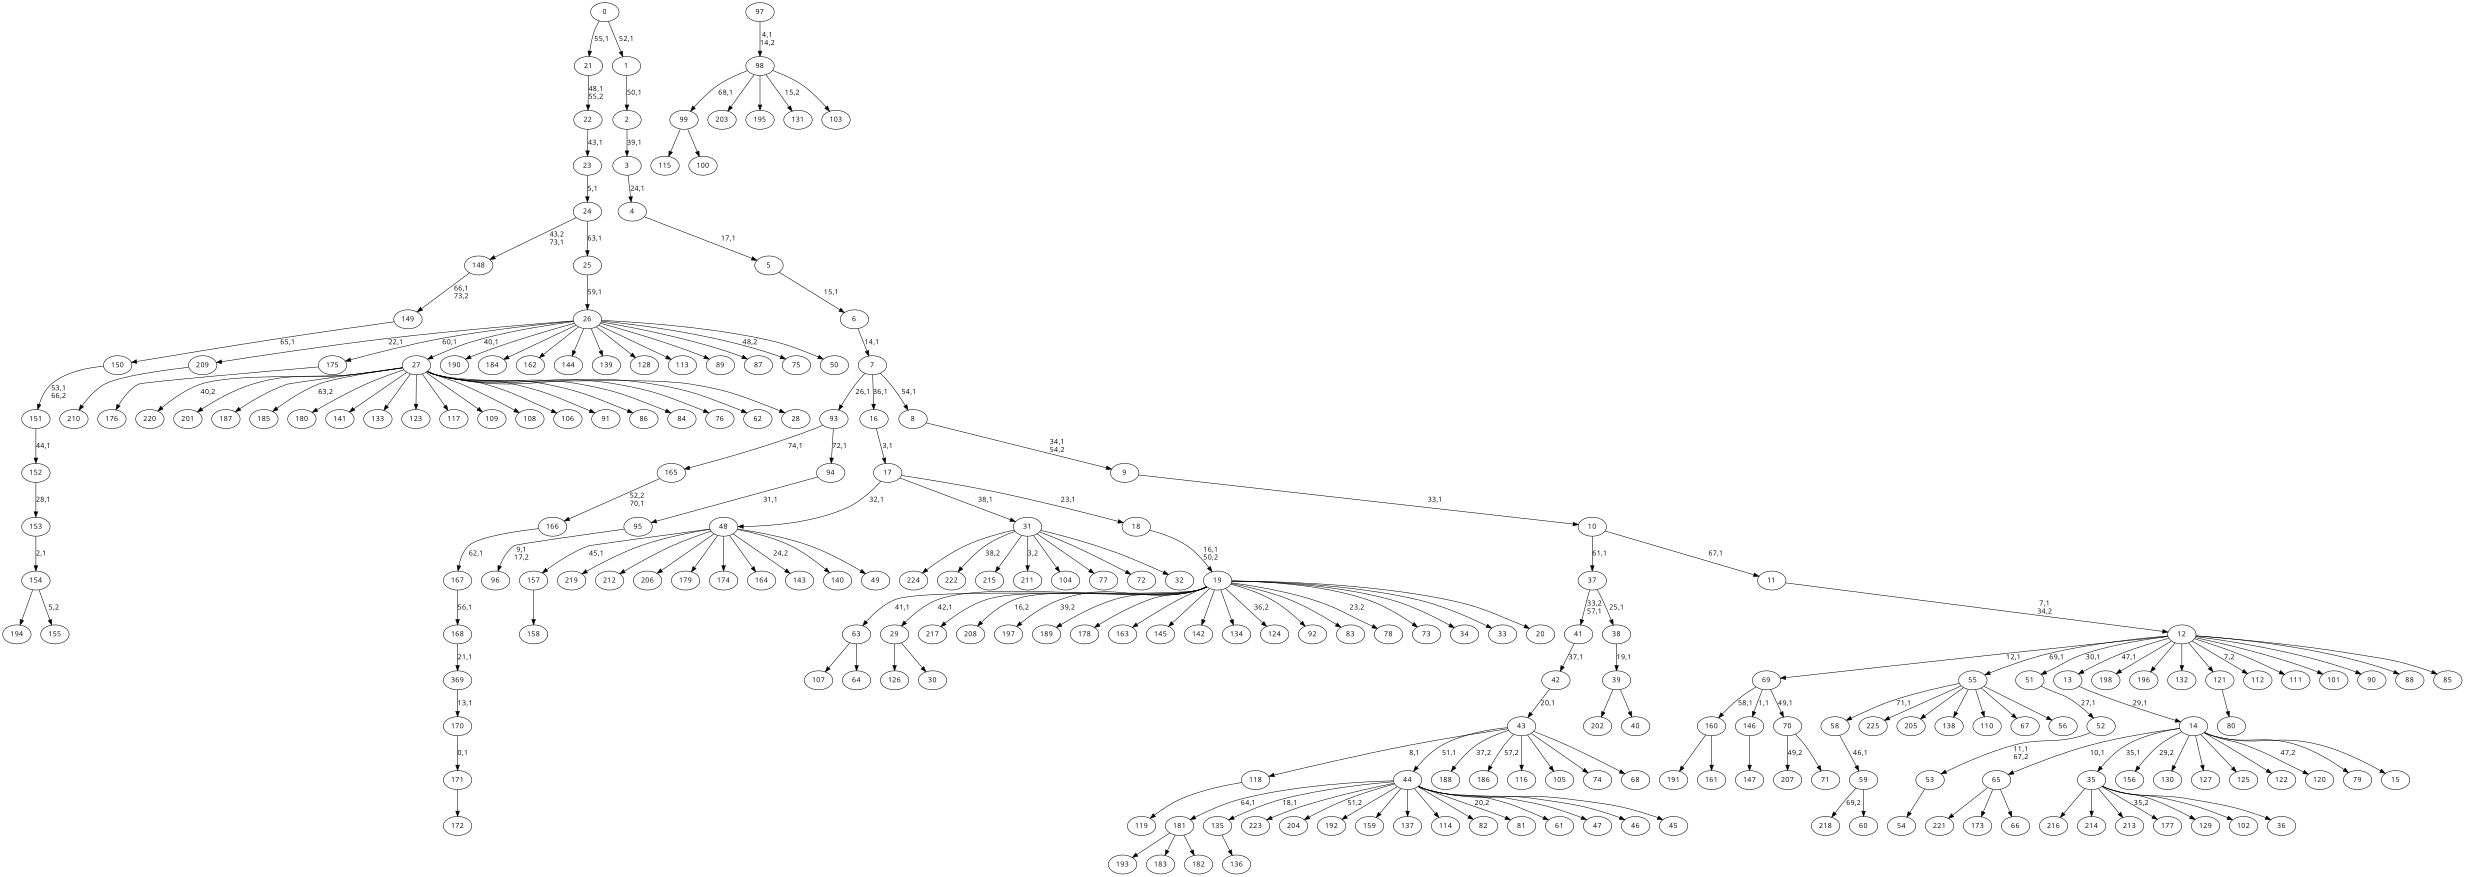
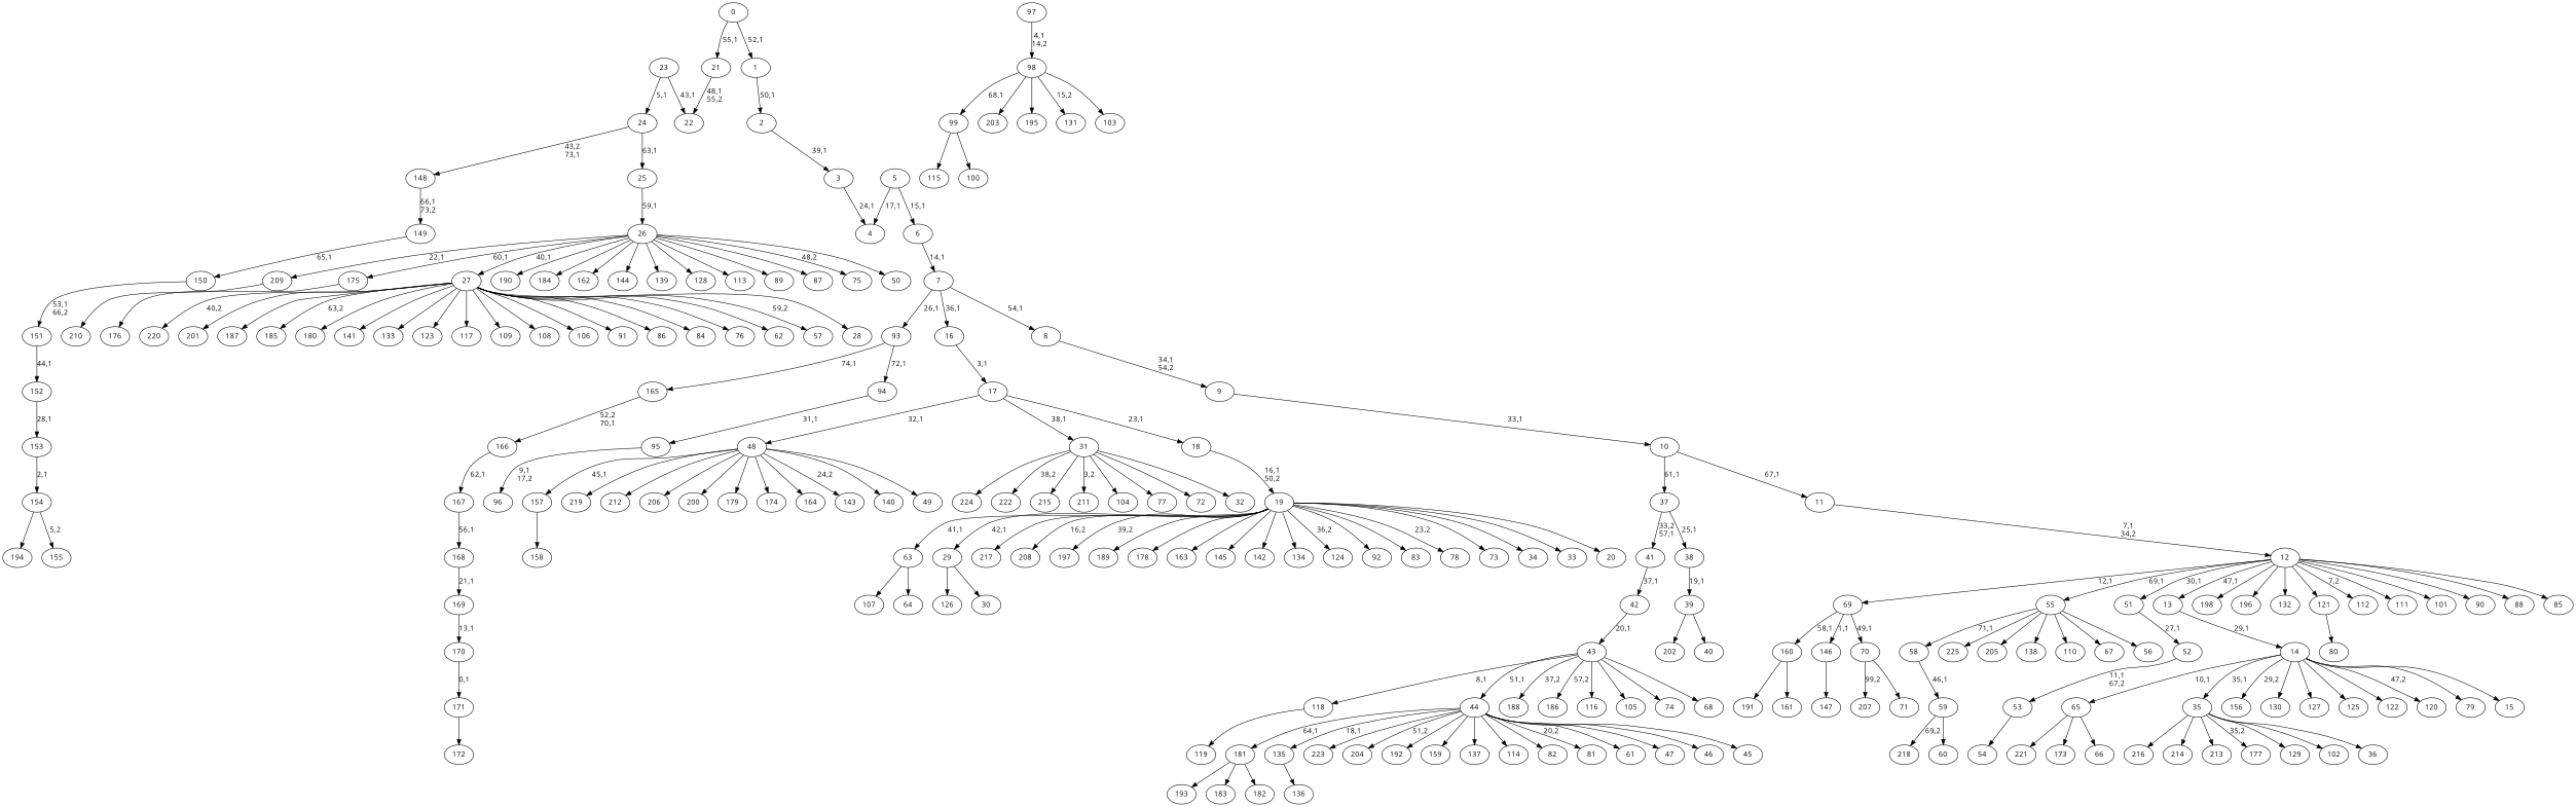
  digraph {
    fontname="Open Sans"
    node [fontname="Open Sans"]
    edge [fontname="Open Sans"]
    209
    210
    181
    193
    183
    182
    175
    176
    171
    172
    170
-   169 [label=369]
+   169
    168
    167
    166
    165
    160
    191
    161
    157
    158
    154
    194
    155
    153
    152
    151
    150
    149
    148
    146
    147
    135
    136
    118
    119
    99
    115
    100
    98
    203
    195
    131
    103
    97
    95
    96
    94
    93
    70
    207
    71
    69
    65
    221
    173
    66
    63
    107
    64
    59
    218
    60
    58
    55
    225
    205
    138
    110
    67
    56
    53
    54
    52
    51
    48
    219
    212
    206
+   200
    179
    174
    164
    143
    140
    49
    44
    223
    204
    192
    159
    137
    114
    82
    81
    61
    47
    46
    45
    43
    188
    186
    116
    105
    74
    68
    42
    41
    39
    202
    40
    38
    37
    35
    216
    214
    213
    177
    129
    102
    36
    31
    224
    222
    215
    211
    104
    77
    72
    32
    29
    126
    30
    27
    220
    201
    187
    185
    180
    141
    133
    123
    117
    109
    108
    106
    91
    86
    84
    76
    62
+   57
    28
    26
    190
    184
    162
    144
    139
    128
    113
    89
    87
    75
    50
    25
    24
    23
    22
    21
    19
    217
    208
    197
    189
    178
    163
    145
    142
    134
    124
    92
    83
    78
    73
    34
    33
    20
    18
    17
    16
    14
    156
    130
    127
    125
    122
    120
    79
    15
    13
    12
    198
    196
    132
    121
    112
    111
    101
    90
    88
    85
    80
    11
    10
    9
    8
    7
    6
    5
    4
    3
    2
    1
    0
    209 -> 210
    181 -> 193
    181 -> 183
    181 -> 182
    175 -> 176
    171 -> 172
    170 -> 171 [label="0,1"]
    169 -> 170 [label="13,1"]
    168 -> 169 [label="21,1"]
    167 -> 168 [label="56,1"]
    166 -> 167 [label="62,1"]
    165 -> 166 [label="52,2\n70,1"]
    160 -> 191
    160 -> 161
    157 -> 158
    154 -> 194
    154 -> 155 [label="5,2"]
    153 -> 154 [label="2,1"]
    152 -> 153 [label="28,1"]
    151 -> 152 [label="44,1"]
    150 -> 151 [label="53,1\n66,2"]
    149 -> 150 [label="65,1"]
    148 -> 149 [label="66,1\n73,2"]
    146 -> 147
    135 -> 136
    118 -> 119
    99 -> 115
    99 -> 100
    98 -> 99 [label="68,1"]
    98 -> 203
    98 -> 195
    98 -> 131 [label="15,2"]
    98 -> 103
    97 -> 98 [label="4,1\n14,2"]
    95 -> 96 [label="9,1\n17,2"]
    94 -> 95 [label="31,1"]
    93 -> 165 [label="74,1"]
    93 -> 94 [label="72,1"]
-   70 -> 207 [label="49,2"]
+   70 -> 207 [label="99,2"]
    70 -> 71
    69 -> 160 [label="58,1"]
    69 -> 146 [label="1,1"]
    69 -> 70 [label="49,1"]
    65 -> 221
    65 -> 173
    65 -> 66
    63 -> 107
    63 -> 64
    59 -> 218 [label="69,2"]
    59 -> 60
    58 -> 59 [label="46,1"]
    55 -> 58 [label="71,1"]
    55 -> 225
    55 -> 205
    55 -> 138
    55 -> 110
    55 -> 67
    55 -> 56
    53 -> 54
    52 -> 53 [label="11,1\n67,2"]
    51 -> 52 [label="27,1"]
    48 -> 157 [label="45,1"]
    48 -> 219
    48 -> 212
    48 -> 206
+   48 -> 200
    48 -> 179
    48 -> 174
    48 -> 164
    48 -> 143 [label="24,2"]
    48 -> 140
    48 -> 49
    44 -> 181 [label="64,1"]
    44 -> 135 [label="18,1"]
    44 -> 223
    44 -> 204 [label="51,2"]
    44 -> 192
    44 -> 159
    44 -> 137
    44 -> 114
    44 -> 82
    44 -> 81 [label="20,2"]
    44 -> 61
    44 -> 47
    44 -> 46
    44 -> 45
    43 -> 118 [label="8,1"]
    43 -> 44 [label="51,1"]
    43 -> 188 [label="37,2"]
    43 -> 186 [label="57,2"]
    43 -> 116
    43 -> 105
    43 -> 74
    43 -> 68
    42 -> 43 [label="20,1"]
    41 -> 42 [label="37,1"]
    39 -> 202
    39 -> 40
    38 -> 39 [label="19,1"]
    37 -> 41 [label="33,2\n57,1"]
    37 -> 38 [label="25,1"]
    35 -> 216
    35 -> 214
    35 -> 213
    35 -> 177 [label="35,2"]
    35 -> 129
    35 -> 102
    35 -> 36
    31 -> 224
    31 -> 222 [label="38,2"]
    31 -> 215
    31 -> 211 [label="3,2"]
    31 -> 104
    31 -> 77
    31 -> 72
    31 -> 32
    29 -> 126
    29 -> 30
    27 -> 220 [label="40,2"]
    27 -> 201
    27 -> 187
    27 -> 185 [label="63,2"]
    27 -> 180
    27 -> 141
    27 -> 133
    27 -> 123
    27 -> 117
    27 -> 109
    27 -> 108
    27 -> 106
    27 -> 91
    27 -> 86
    27 -> 84
    27 -> 76
    27 -> 62
+   27 -> 57 [label="59,2"]
    27 -> 28
    26 -> 209 [label="22,1"]
    26 -> 175 [label="60,1"]
    26 -> 27 [label="40,1"]
    26 -> 190
    26 -> 184
    26 -> 162
    26 -> 144
    26 -> 139
    26 -> 128
    26 -> 113
    26 -> 89
    26 -> 87
    26 -> 75 [label="48,2"]
    26 -> 50
    25 -> 26 [label="59,1"]
    24 -> 148 [label="43,2\n73,1"]
    24 -> 25 [label="63,1"]
    23 -> 24 [label="5,1"]
-   22 -> 23 [label="43,1"]
+   23 -> 22 [label="43,1"]
    21 -> 22 [label="48,1\n55,2"]
    19 -> 63 [label="41,1"]
    19 -> 29 [label="42,1"]
    19 -> 217
    19 -> 208 [label="16,2"]
    19 -> 197 [label="39,2"]
    19 -> 189
    19 -> 178
    19 -> 163
    19 -> 145
    19 -> 142
    19 -> 134
    19 -> 124 [label="36,2"]
    19 -> 92
    19 -> 83
    19 -> 78 [label="23,2"]
    19 -> 73
    19 -> 34
    19 -> 33
    19 -> 20
    18 -> 19 [label="16,1\n50,2"]
    17 -> 48 [label="32,1"]
    17 -> 31 [label="38,1"]
    17 -> 18 [label="23,1"]
    16 -> 17 [label="3,1"]
    14 -> 65 [label="10,1"]
    14 -> 35 [label="35,1"]
    14 -> 156 [label="29,2"]
    14 -> 130
    14 -> 127
    14 -> 125
    14 -> 122
    14 -> 120 [label="47,2"]
    14 -> 79
    14 -> 15
    13 -> 14 [label="29,1"]
    12 -> 69 [label="12,1"]
    12 -> 55 [label="69,1"]
    12 -> 51 [label="30,1"]
    12 -> 13 [label="47,1"]
    12 -> 198
    12 -> 196
    12 -> 132
    12 -> 121
    12 -> 112 [label="7,2"]
    12 -> 111
    12 -> 101
    12 -> 90
    12 -> 88
    12 -> 85
    121 -> 80
    11 -> 12 [label="7,1\n34,2"]
    10 -> 37 [label="61,1"]
    10 -> 11 [label="67,1"]
    9 -> 10 [label="33,1"]
    8 -> 9 [label="34,1\n54,2"]
    7 -> 93 [label="26,1"]
    7 -> 16 [label="36,1"]
    7 -> 8 [label="54,1"]
    6 -> 7 [label="14,1"]
    5 -> 6 [label="15,1"]
-   4 -> 5 [label="17,1"]
+   5 -> 4 [label="17,1"]
    3 -> 4 [label="24,1"]
    2 -> 3 [label="39,1"]
    1 -> 2 [label="50,1"]
    0 -> 21 [label="55,1"]
    0 -> 1 [label="52,1"]
  }
